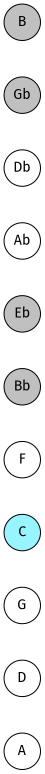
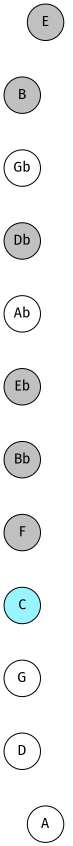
  graph {
    fontname="Fira Sans"
    mindist=.1
    node [fillcolor=white fontname="Fira Sans" margin=0 shape=circle style=filled]
    edge [fontname="Fira Sans" style=invis]
+   E [fillcolor=gray]
    B [fillcolor=gray]
-   Gb [fillcolor=gray]
-   Db
+   Gb
+   Db [fillcolor=gray]
    Ab
    Eb [fillcolor=gray]
    Bb [fillcolor=gray]
-   F
+   F [fillcolor=gray]
    C [fillcolor=cadetblue1]
    G
    D
    A
    subgraph sub_1 {
+     E
      B
      Gb
      Db
      Ab
      Eb
      Bb
      F
      C
      G
      D
      A
    }
+   E -- B
    B -- Gb
    Gb -- Db
    Db -- Ab
    Ab -- Eb
    Eb -- Bb
    Bb -- F
    F -- C
    C -- G
    G -- D
    D -- A
+   A -- E
  }
